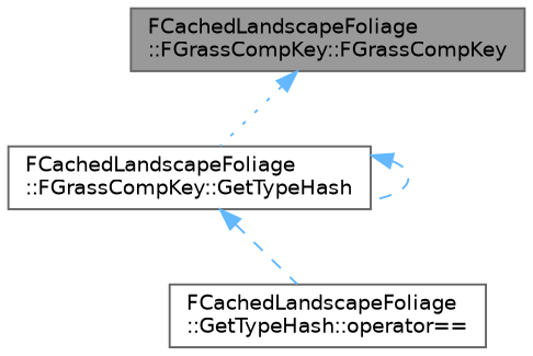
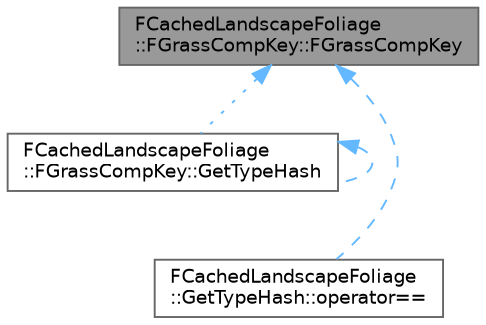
  digraph {
    rankdir=TB
    node [color=grey40 fillcolor=white fontname=Helvetica fontsize=10 shape=box style=filled]
    edge [color=steelblue1 dir=back fontname=Helvetica fontsize=10 labelfontname=Helvetica labelfontsize=10 style=dashed]
    n1 [color=gray40 fillcolor=grey60 fontcolor=black height=0.2 label="FCachedLandscapeFoliage\l::FGrassCompKey::FGrassCompKey" width=0.4]
    n2 [height=0.2 label="FCachedLandscapeFoliage\l::FGrassCompKey::GetTypeHash" width=0.4]
    n3 [height=0.2 label="FCachedLandscapeFoliage\l::GetTypeHash::operator==" width=0.4]
    n1 -> n2 [style=dotted]
-   n2 -> n3
+   n1 -> n3
    n2 -> n2
  }
